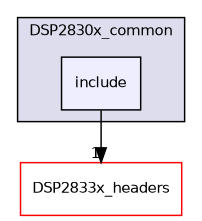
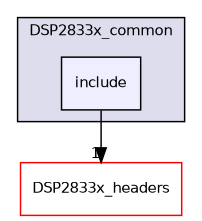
  digraph {
    compound=true
    node [fontname=Helvetica fontsize=10 shape=box style=filled]
    n1 [fillcolor="#eeeeff" label=include pencolor=black]
    n2 [color=red fillcolor=white label=DSP2833x_headers]
    subgraph cluster_1 {
      bgcolor="#ddddee"
      fontname=Helvetica
      fontsize=10
-     label=DSP2830x_common
+     label=DSP2833x_common
      pencolor=black
      n1
    }
    n1 -> n2 [headlabel=1 labeldistance=1.5 labelfontname=Helvetica labelfontsize=10]
  }
